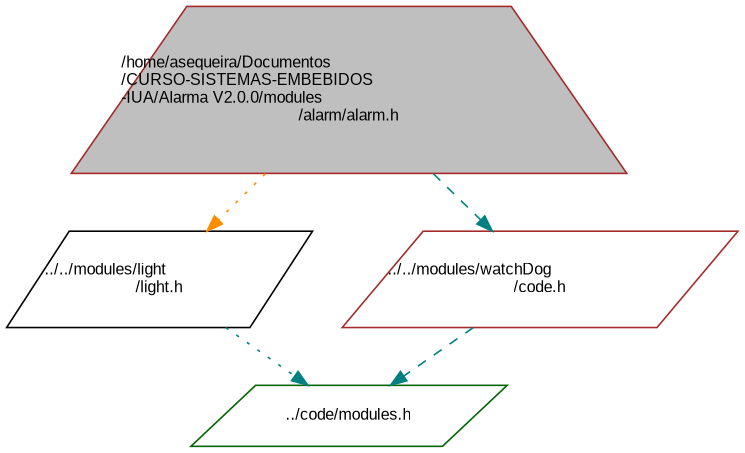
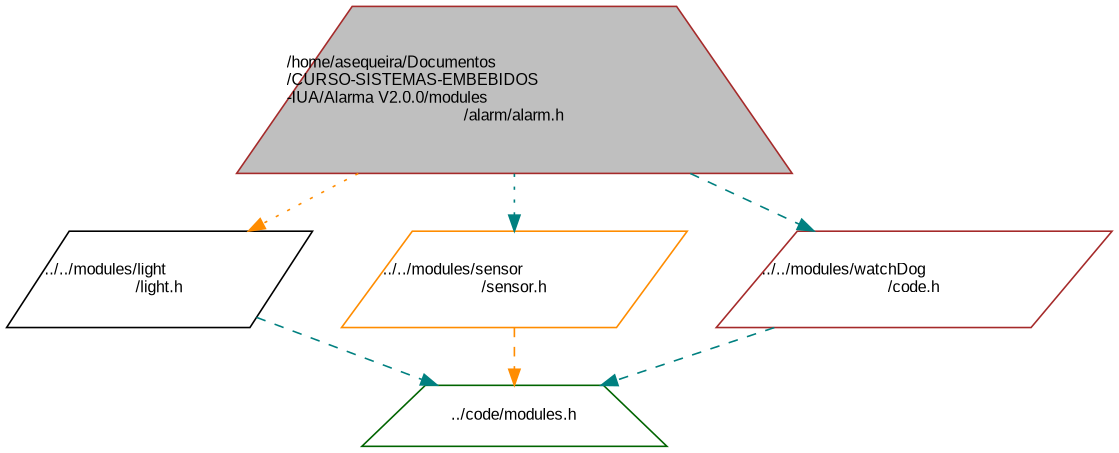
  digraph {
    fontname="Liberation Sans"
    node [color=brown fillcolor=white fontname="Liberation Sans" fontsize=10 shape=parallelogram style=filled]
    edge [color=teal fontname="Liberation Sans" fontsize=10 labelfontname=Helvetica labelfontsize=10 style=dashed]
    n1 [fillcolor=grey75 fontcolor=black height=0.2 label="/home/asequeira/Documentos\l/CURSO-SISTEMAS-EMBEBIDOS\l-IUA/Alarma V2.0.0/modules\l/alarm/alarm.h" shape=trapezium width=0.4]
    n2 [color=black height=0.2 label="../../modules/light\l/light.h" width=0.4]
+   n3 [color=darkorange height=0.2 label="../../modules/sensor\l/sensor.h" width=0.4]
    n4 [height=0.2 label="../../modules/watchDog\l/code.h" width=0.4]
-   n5 [color=darkgreen height=0.2 label="../code/modules.h" width=0.4]
+   n5 [color=darkgreen height=0.2 label="../code/modules.h" shape=trapezium width=0.4]
    n1 -> n2 [color=darkorange style=dotted]
+   n1 -> n3 [style=dotted]
    n1 -> n4
-   n2 -> n5 [style=dotted]
+   n2 -> n5
+   n3 -> n5 [color=darkorange]
    n4 -> n5
  }
